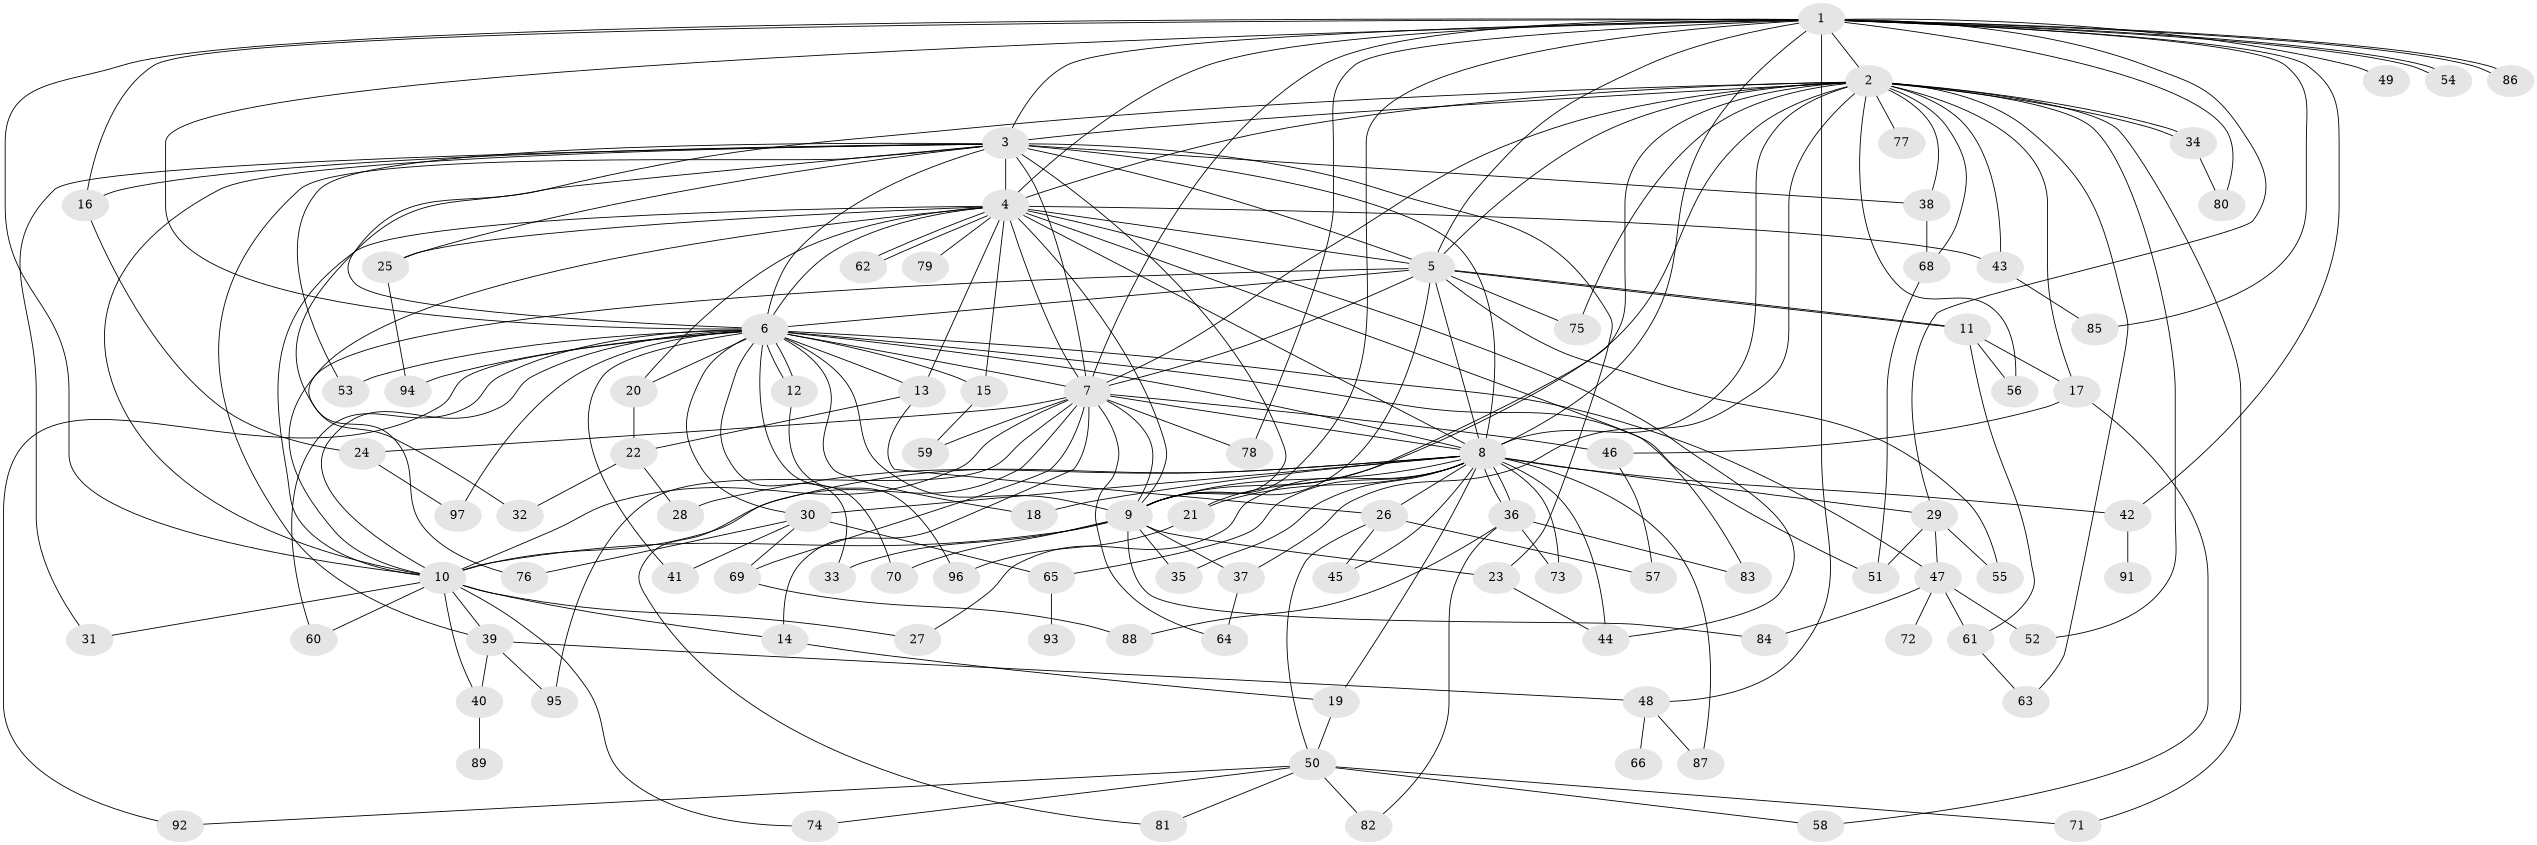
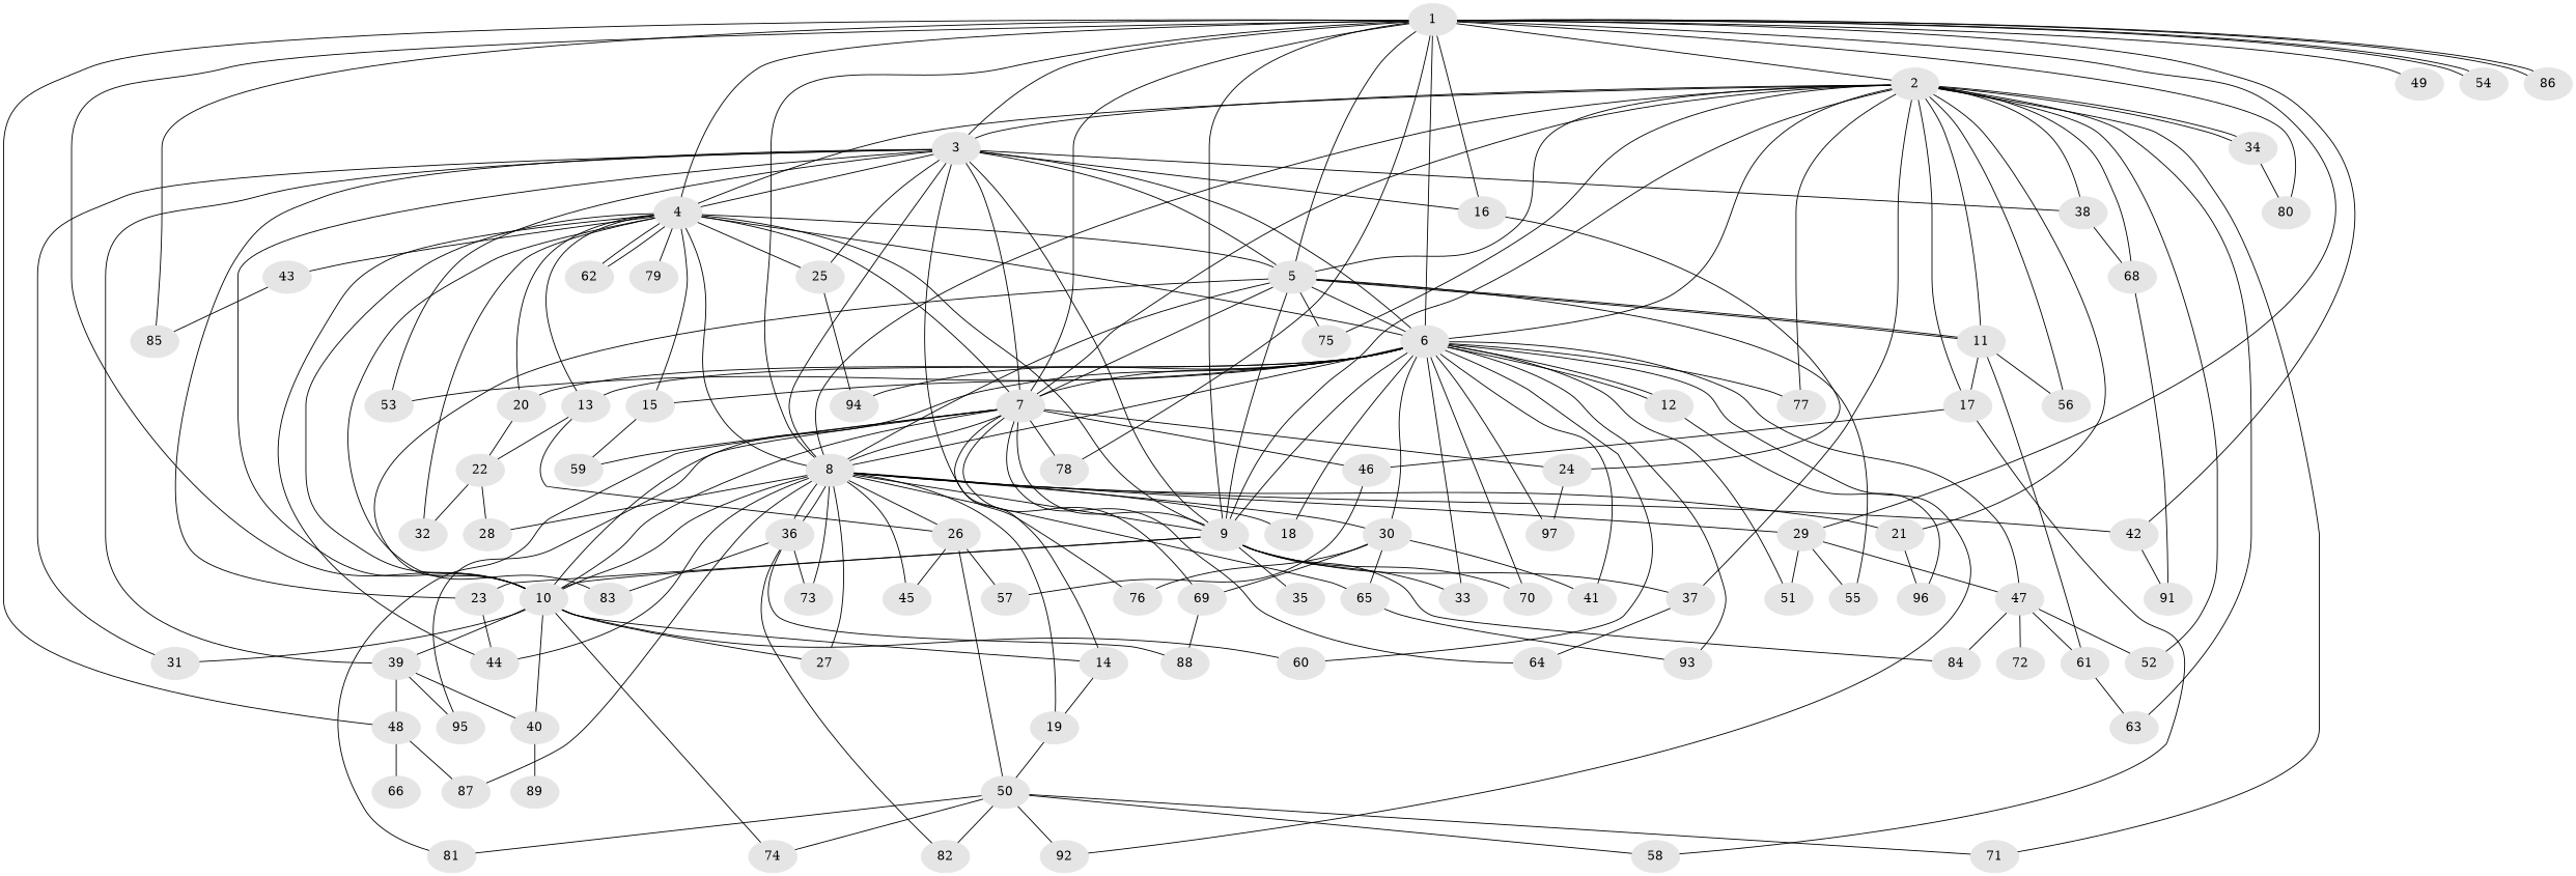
  graph {
    node [color=gray90 style=filled]
    1
    2
    3
    4
    5
    6
    7
    8
    9
    10
    16
    29
    42
    48
    49
    54
    78
    80
    85
    86
    17
    21
    34
    37
    38
    43
    52
    56
    63
    68
    71
    75
    77
    23
    25
    31
    39
    53
    76
    13
    15
    20
    32
    62
    79
    83
    44
    11
    55
    12
    18
    30
    33
    41
    47
    51
    60
    n58 [label=97]
    70
    92
    93
    94
    14
    24
    46
    59
    64
    69
    81
    95
    19
    26
    27
    28
    35
    36
    45
    65
    73
    87
    84
    40
    74
    91
    66
    58
    n87 [label=96]
    22
    61
    72
    57
    88
    50
    82
    89
    1 -- 2
    1 -- 3
    1 -- 4
    1 -- 5
    1 -- 6
    1 -- 7
    1 -- 8
    1 -- 9
    1 -- 10
    1 -- 16
    1 -- 29
    1 -- 42
    1 -- 48
    1 -- 49
    1 -- 54
    1 -- 54
    1 -- 78
    1 -- 80
    1 -- 85
    1 -- 86
    1 -- 86
    2 -- 3
    2 -- 4
    2 -- 5
    2 -- 6
    2 -- 7
    2 -- 8
    2 -- 9
    2 -- 17
    2 -- 21
    2 -- 34
    2 -- 34
    2 -- 37
    2 -- 38
-   2 -- 43
+   2 -- 11
    2 -- 52
    2 -- 56
    2 -- 63
    2 -- 68
    2 -- 71
    2 -- 75
    2 -- 77
    3 -- 4
    3 -- 5
    3 -- 6
    3 -- 7
    3 -- 8
    3 -- 9
    3 -- 10
    3 -- 16
    3 -- 38
    3 -- 23
    3 -- 25
    3 -- 31
    3 -- 39
    3 -- 53
    3 -- 76
    4 -- 5
    4 -- 6
    4 -- 7
    4 -- 8
    4 -- 9
    4 -- 10
    4 -- 43
    4 -- 25
    4 -- 13
    4 -- 15
    4 -- 20
    4 -- 32
    4 -- 62
    4 -- 62
    4 -- 79
    4 -- 83
    4 -- 44
    5 -- 6
    5 -- 7
    5 -- 8
    5 -- 9
    5 -- 10
    5 -- 75
    5 -- 11
    5 -- 11
    5 -- 55
    6 -- 7
    6 -- 8
    6 -- 9
    6 -- 10
+   6 -- 77
    6 -- 53
    6 -- 13
    6 -- 15
    6 -- 20
    6 -- 12
    6 -- 12
    6 -- 18
    6 -- 30
    6 -- 33
    6 -- 41
    6 -- 47
    6 -- 51
    6 -- 60
    6 -- n58
    6 -- 70
    6 -- 92
+   6 -- 93
    6 -- 94
    7 -- 8
    7 -- 9
    7 -- 10
    7 -- 78
    7 -- 14
    7 -- 24
    7 -- 46
    7 -- 59
    7 -- 64
    7 -- 69
    7 -- 81
    7 -- 95
    8 -- 9
    8 -- 10
    8 -- 29
    8 -- 42
    8 -- 21
    8 -- 44
    8 -- 18
    8 -- 30
    8 -- 19
    8 -- 26
    8 -- 27
    8 -- 28
-   8 -- 35
    8 -- 36
    8 -- 36
    8 -- 45
    8 -- 65
    8 -- 73
    8 -- 87
    9 -- 10
    9 -- 37
    9 -- 23
    9 -- 33
    9 -- 70
    9 -- 35
    9 -- 84
    10 -- 31
    10 -- 39
    10 -- 60
    10 -- 14
    10 -- 27
    10 -- 40
    10 -- 74
    16 -- 24
    29 -- 55
    29 -- 47
    29 -- 51
    42 -- 91
    48 -- 87
    48 -- 66
    17 -- 46
    17 -- 58
    21 -- n87
    34 -- 80
    37 -- 64
    38 -- 68
    43 -- 85
-   68 -- 51
+   68 -- 91
    23 -- 44
    25 -- 94
    39 -- 48
    39 -- 95
    39 -- 40
    13 -- 26
    13 -- 22
    15 -- 59
    20 -- 22
    11 -- 17
    11 -- 56
    11 -- 61
    12 -- n87
    30 -- 76
    30 -- 41
    30 -- 69
    30 -- 65
    47 -- 52
    47 -- 84
    47 -- 61
    47 -- 72
    14 -- 19
    24 -- n58
    46 -- 57
    69 -- 88
    19 -- 50
    26 -- 45
    26 -- 57
    26 -- 50
    36 -- 83
    36 -- 73
    36 -- 88
    36 -- 82
    65 -- 93
    40 -- 89
    22 -- 32
    22 -- 28
    61 -- 63
    50 -- 71
    50 -- 92
    50 -- 81
    50 -- 74
    50 -- 58
    50 -- 82
  }
